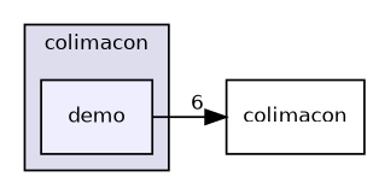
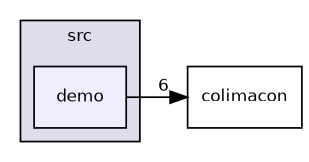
  digraph {
    compound=true
    rankdir=LR
    node [fontname=Helvetica fontsize=10 shape=box]
    n1 [fillcolor="#eeeeff" label=demo pencolor=black style=filled]
    n2 [label=colimacon]
    subgraph cluster_1 {
      bgcolor="#ddddee"
      fontname=Helvetica
      fontsize=10
-     label=colimacon
+     label=src
      pencolor=black
      n1
    }
    n1 -> n2 [headlabel=6 labeldistance=1.5 labelfontname=Helvetica labelfontsize=10]
  }
